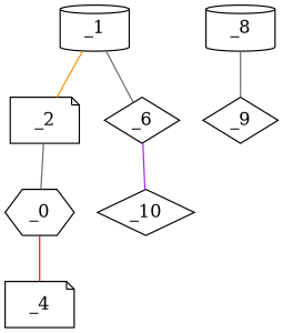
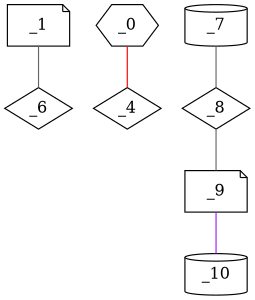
  graph {
    node [charge=0 chem=1 shape=note symbol="C  " x=3.7321 y=-2]
    edge [color=gray40 valence=1]
-   _1 [shape=cylinder x=2]
-   _2 [x=2.866 y=-2.5]
+   _1 [x=2]
    _6 [shape=diamond x=2 y=-1]
    n4 [label=_0 shape=hexagon]
-   _4 [y=-1]
-   _8 [chem=5 shape=cylinder symbol="S  " y=1]
-   _9 [chem=5 shape=diamond symbol="S  " y=2]
-   _10 [shape=diamond x=4.5981 y=2.5]
-   _1 -- _2 [color=darkorange]
+   _4 [shape=diamond y=-1]
+   _7 [shape=cylinder x=2.866 y=0.5]
+   _8 [chem=5 shape=diamond symbol="S  " y=1]
+   _9 [chem=5 symbol="S  " y=2]
+   _10 [shape=cylinder x=4.5981 y=2.5]
    _1 -- _6 [valence=2]
-   _2 -- n4 [valence=2]
    n4 -- _4 [color=red]
+   _7 -- _8
    _8 -- _9
-   _6 -- _10 [color=purple]
+   _9 -- _10 [color=purple]
  }
